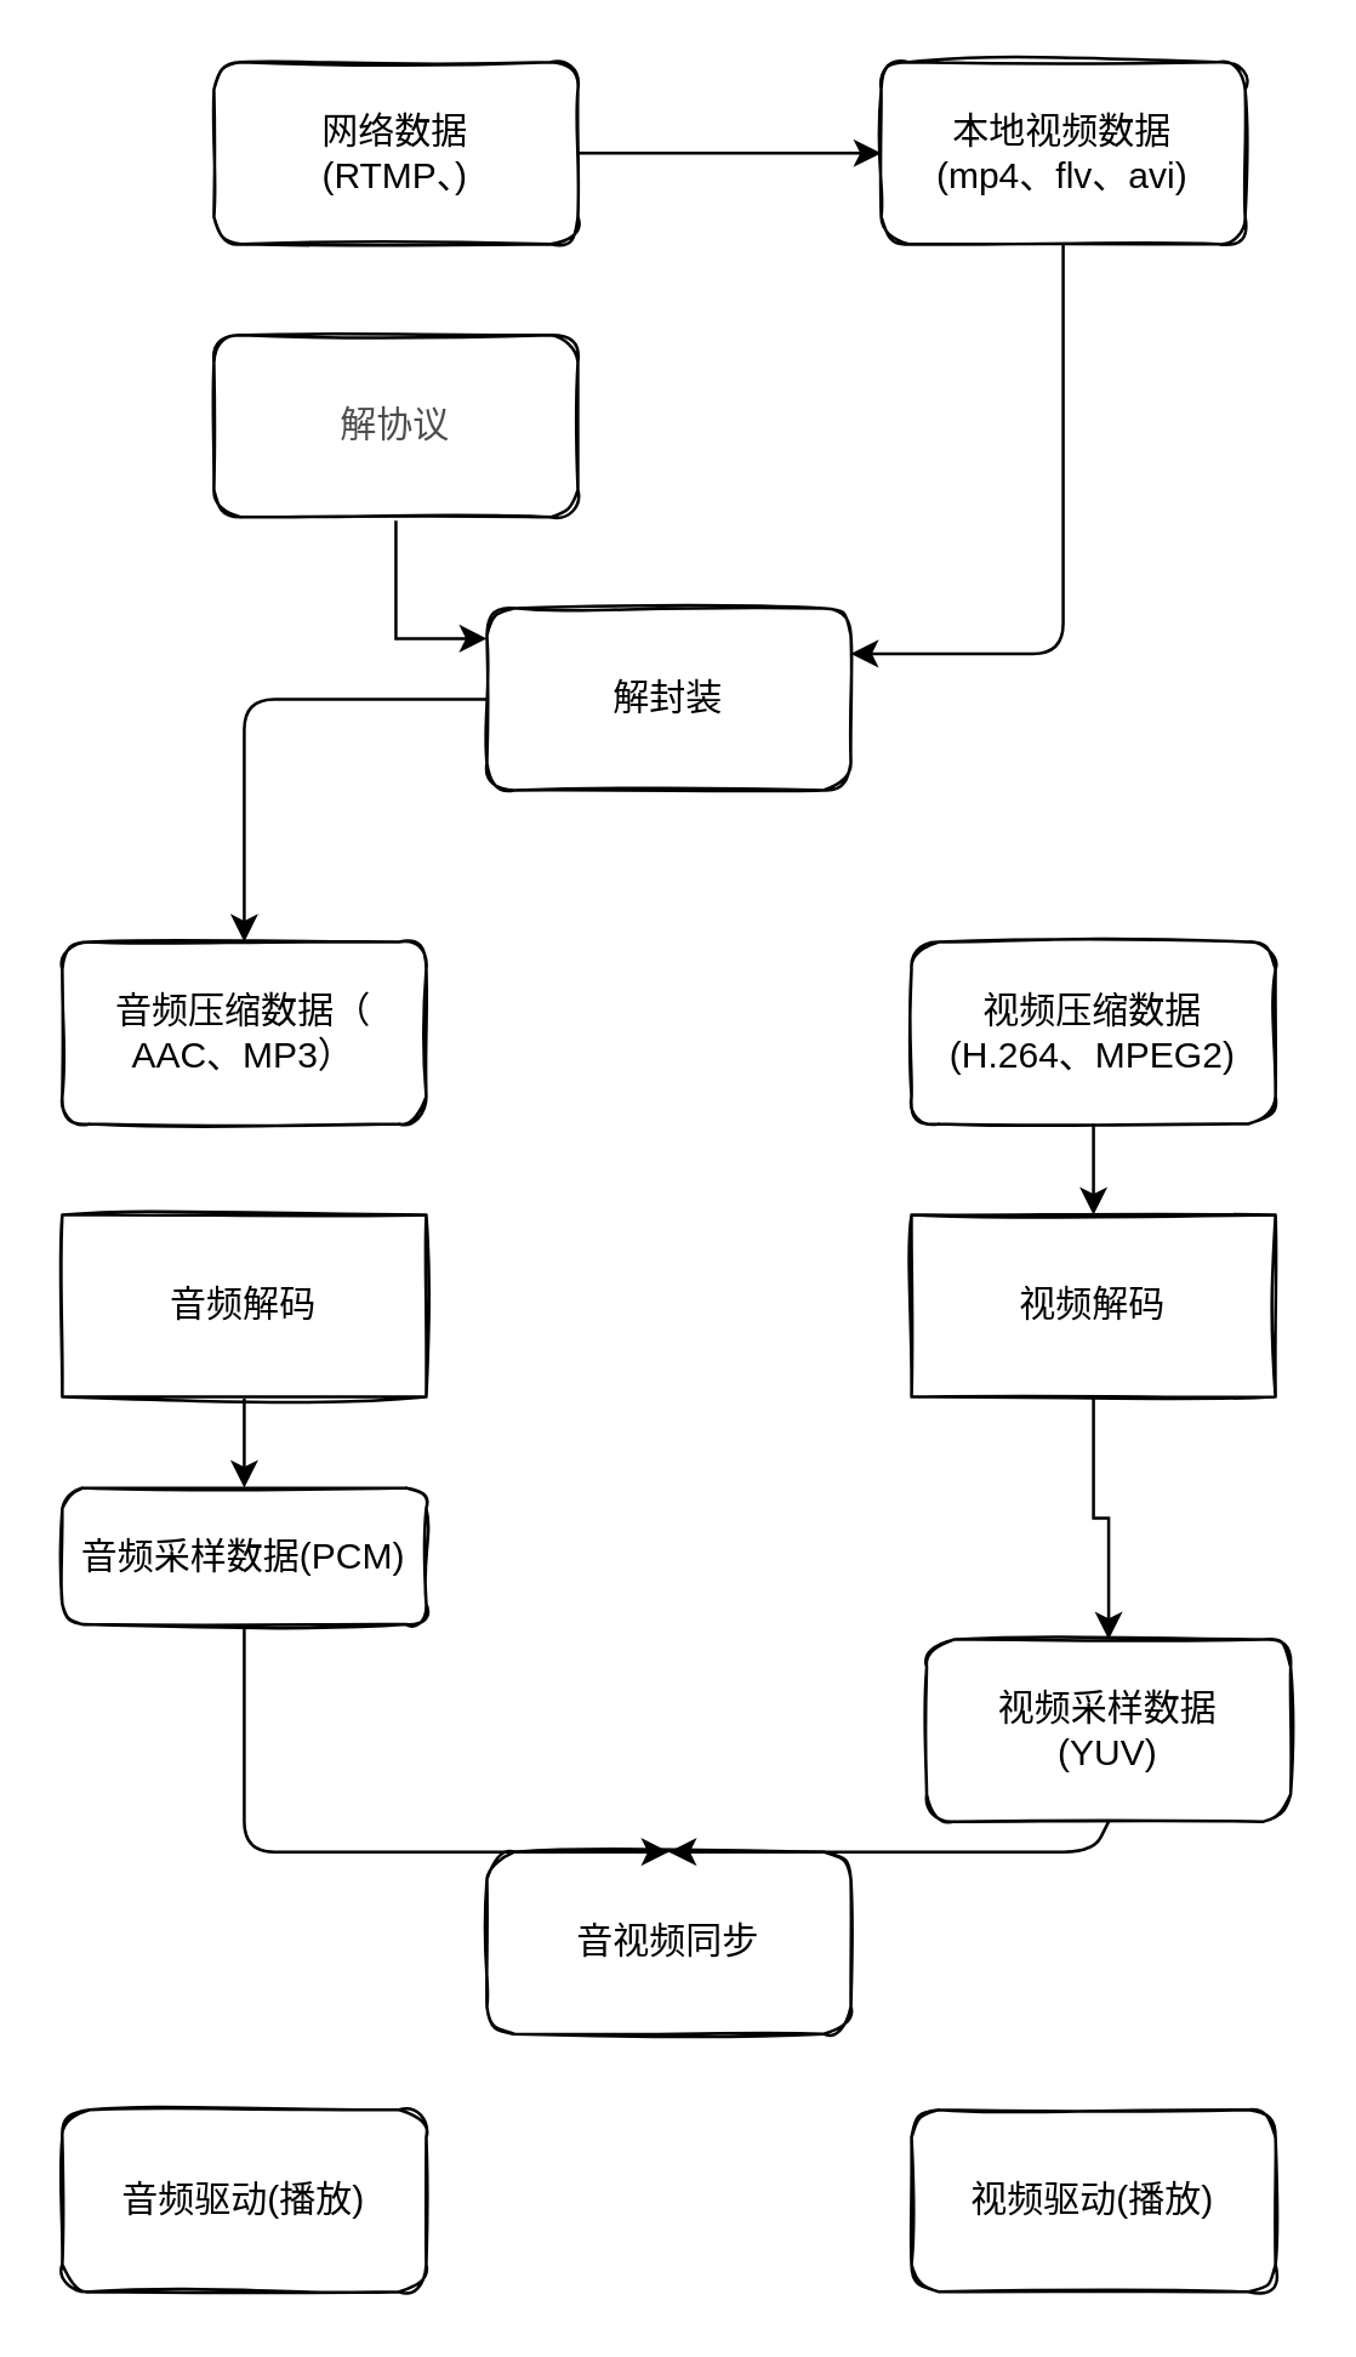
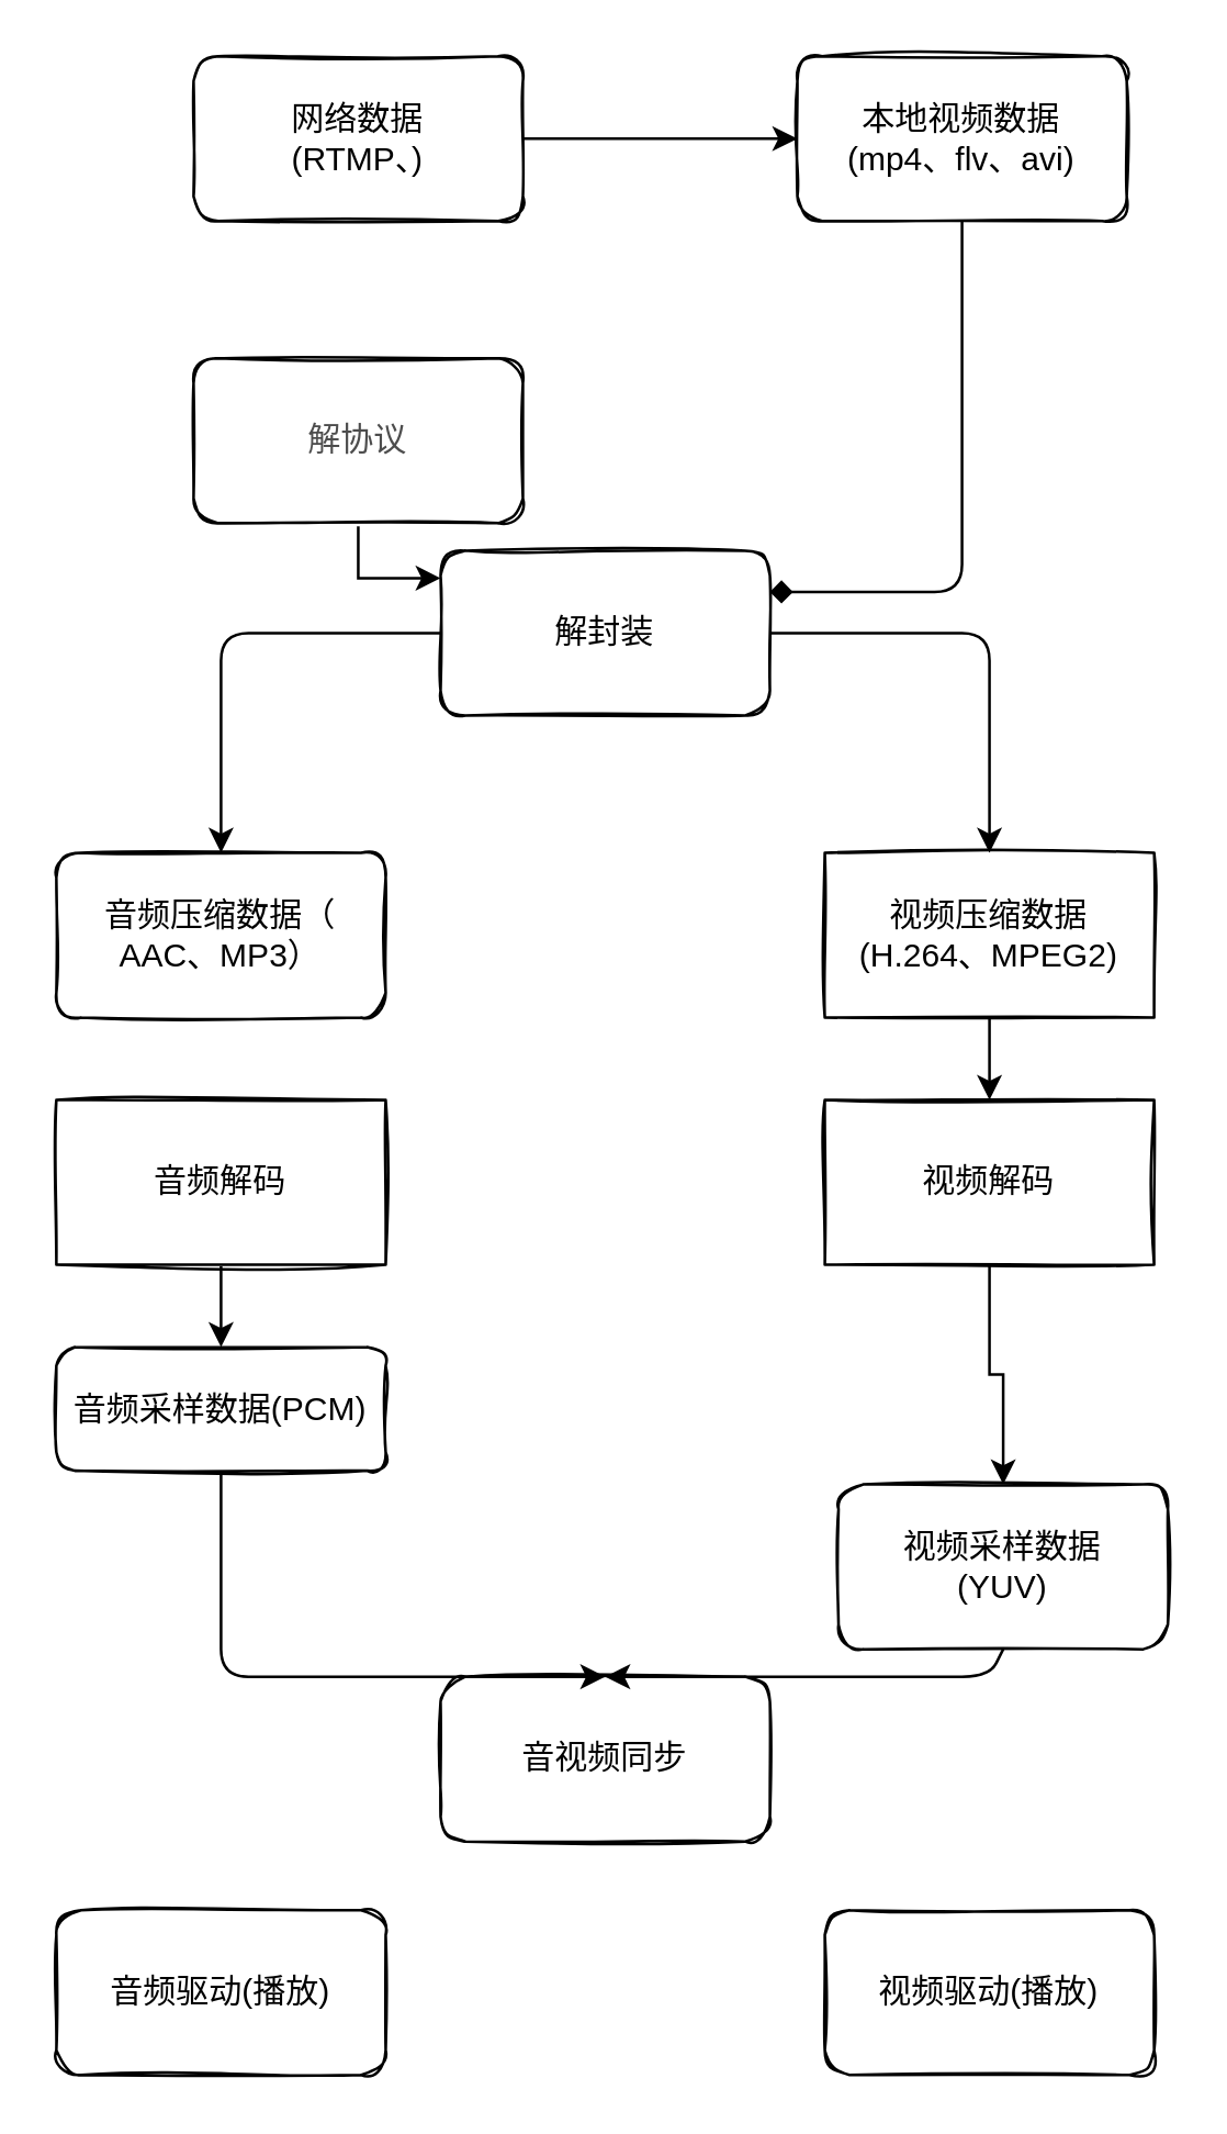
  <mxCell id="0" />
  <mxCell id="1" parent="0" />
  <mxCell id="2" value="本地视频数据&lt;br&gt;(mp4、flv、avi)" style="rounded=1;whiteSpace=wrap;html=1;sketch=1;" parent="1" vertex="1"><mxGeometry x="290" y="20" width="120" height="60" as="geometry" /></mxCell>
  <mxCell id="3" value="" style="edgeStyle=orthogonalEdgeStyle;rounded=0;orthogonalLoop=1;jettySize=auto;html=1;" edge="1" parent="1" source="4" target="15"><mxGeometry relative="1" as="geometry"><Array as="points"><mxPoint x="130" y="210" /></Array></mxGeometry></mxCell>
- <mxCell id="4" value="&lt;span style=&quot;color: rgb(77 , 77 , 77) ; background-color: rgb(255 , 255 , 255)&quot;&gt;&lt;font style=&quot;font-size: 12px&quot;&gt;解协议&lt;/font&gt;&lt;/span&gt;" style="rounded=1;whiteSpace=wrap;html=1;sketch=1;" parent="1" vertex="1"><mxGeometry x="70" y="110" width="120" height="60" as="geometry" /></mxCell>
+ <mxCell id="4" value="&lt;span style=&quot;color: rgb(77 , 77 , 77) ; background-color: rgb(255 , 255 , 255)&quot;&gt;&lt;font style=&quot;font-size: 12px&quot;&gt;解协议&lt;/font&gt;&lt;/span&gt;" style="rounded=1;whiteSpace=wrap;html=1;sketch=1;" parent="1" vertex="1"><mxGeometry x="70" y="130" width="120" height="60" as="geometry" /></mxCell>
  <mxCell id="5" value="音频压缩数据（&lt;br&gt;AAC、MP3）" style="rounded=1;whiteSpace=wrap;html=1;sketch=1;" parent="1" vertex="1"><mxGeometry x="20" y="310" width="120" height="60" as="geometry" /></mxCell>
  <mxCell id="6" value="" style="edgeStyle=orthogonalEdgeStyle;rounded=0;orthogonalLoop=1;jettySize=auto;html=1;" edge="1" parent="1" source="7" target="11"><mxGeometry relative="1" as="geometry" /></mxCell>
- <mxCell id="7" value="视频压缩数据(H.264、MPEG2)" style="rounded=1;whiteSpace=wrap;html=1;sketch=1;" parent="1" vertex="1"><mxGeometry x="300" y="310" width="120" height="60" as="geometry" /></mxCell>
+ <mxCell id="7" value="视频压缩数据(H.264、MPEG2)" style="whiteSpace=wrap;html=1;sketch=1;rounded=0;" parent="1" vertex="1"><mxGeometry x="300" y="310" width="120" height="60" as="geometry" /></mxCell>
  <mxCell id="8" value="" style="edgeStyle=orthogonalEdgeStyle;rounded=0;orthogonalLoop=1;jettySize=auto;html=1;" edge="1" parent="1" source="9" target="12"><mxGeometry relative="1" as="geometry" /></mxCell>
  <mxCell id="9" value="音频解码" style="rounded=0;whiteSpace=wrap;html=1;sketch=1;" parent="1" vertex="1"><mxGeometry x="20" y="400" width="120" height="60" as="geometry" /></mxCell>
  <mxCell id="10" value="" style="edgeStyle=orthogonalEdgeStyle;rounded=0;orthogonalLoop=1;jettySize=auto;html=1;" edge="1" parent="1" source="11" target="13"><mxGeometry relative="1" as="geometry" /></mxCell>
  <mxCell id="11" value="视频解码" style="rounded=0;whiteSpace=wrap;html=1;sketch=1;" parent="1" vertex="1"><mxGeometry x="300" y="400" width="120" height="60" as="geometry" /></mxCell>
  <mxCell id="12" value="音频采样数据(PCM)" style="rounded=1;whiteSpace=wrap;html=1;sketch=1;" parent="1" vertex="1"><mxGeometry x="20" y="490" width="120" height="45" as="geometry" /></mxCell>
  <mxCell id="13" value="视频采样数据&lt;br&gt;(YUV)" style="rounded=1;whiteSpace=wrap;html=1;sketch=1;" parent="1" vertex="1"><mxGeometry x="305" y="540" width="120" height="60" as="geometry" /></mxCell>
  <mxCell id="14" value="音视频同步" style="rounded=1;whiteSpace=wrap;html=1;sketch=1;" parent="1" vertex="1"><mxGeometry x="160" y="610" width="120" height="60" as="geometry" /></mxCell>
  <mxCell id="15" value="解封装" style="rounded=1;whiteSpace=wrap;html=1;sketch=1;" vertex="1" parent="1"><mxGeometry x="160" y="200" width="120" height="60" as="geometry" /></mxCell>
  <mxCell id="16" value="" style="endArrow=classic;html=1;exitX=0;exitY=0.5;exitDx=0;exitDy=0;entryX=0.5;entryY=0;entryDx=0;entryDy=0;" edge="1" parent="1" source="15" target="5"><mxGeometry width="50" height="50" relative="1" as="geometry"><mxPoint x="230" y="350" as="sourcePoint" /><mxPoint x="280" y="300" as="targetPoint" /><Array as="points"><mxPoint x="80" y="230" /></Array></mxGeometry></mxCell>
+ <mxCell id="17" value="" style="endArrow=classic;html=1;exitX=1;exitY=0.5;exitDx=0;exitDy=0;entryX=0.5;entryY=0;entryDx=0;entryDy=0;" edge="1" parent="1" source="15" target="7"><mxGeometry width="50" height="50" relative="1" as="geometry"><mxPoint x="230" y="350" as="sourcePoint" /><mxPoint x="280" y="300" as="targetPoint" /><Array as="points"><mxPoint x="360" y="230" /></Array></mxGeometry></mxCell>
  <mxCell id="18" value="" style="endArrow=classic;html=1;exitX=0.5;exitY=1;exitDx=0;exitDy=0;entryX=0.5;entryY=0;entryDx=0;entryDy=0;" edge="1" parent="1" source="12" target="14"><mxGeometry width="50" height="50" relative="1" as="geometry"><mxPoint x="-240" y="560" as="sourcePoint" /><mxPoint x="-190" y="510" as="targetPoint" /><Array as="points"><mxPoint x="80" y="610" /></Array></mxGeometry></mxCell>
  <mxCell id="19" value="" style="endArrow=classic;html=1;exitX=0.5;exitY=1;exitDx=0;exitDy=0;entryX=0.5;entryY=0;entryDx=0;entryDy=0;" edge="1" parent="1" source="13" target="14"><mxGeometry width="50" height="50" relative="1" as="geometry"><mxPoint x="170" y="470" as="sourcePoint" /><mxPoint x="220" y="420" as="targetPoint" /><Array as="points"><mxPoint x="360" y="610" /></Array></mxGeometry></mxCell>
  <mxCell id="20" value="音频驱动(播放)" style="rounded=1;whiteSpace=wrap;html=1;sketch=1;" vertex="1" parent="1"><mxGeometry x="20" y="695" width="120" height="60" as="geometry" /></mxCell>
  <mxCell id="21" value="视频驱动(播放)" style="rounded=1;whiteSpace=wrap;html=1;sketch=1;" vertex="1" parent="1"><mxGeometry x="300" y="695" width="120" height="60" as="geometry" /></mxCell>
- <mxCell id="22" value="" style="endArrow=classic;html=1;exitX=0.5;exitY=1;exitDx=0;exitDy=0;entryX=1;entryY=0.25;entryDx=0;entryDy=0;" edge="1" parent="1" source="2" target="15"><mxGeometry width="50" height="50" relative="1" as="geometry"><mxPoint x="230" y="340" as="sourcePoint" /><mxPoint x="280" y="290" as="targetPoint" /><Array as="points"><mxPoint x="350" y="215" /><mxPoint x="320" y="215" /></Array></mxGeometry></mxCell>
+ <mxCell id="22" value="" style="endArrow=diamond;html=1;exitX=0.5;exitY=1;exitDx=0;exitDy=0;entryX=1;entryY=0.25;entryDx=0;entryDy=0;" edge="1" parent="1" source="2" target="15"><mxGeometry width="50" height="50" relative="1" as="geometry"><mxPoint x="230" y="340" as="sourcePoint" /><mxPoint x="280" y="290" as="targetPoint" /><Array as="points"><mxPoint x="350" y="215" /><mxPoint x="320" y="215" /></Array></mxGeometry></mxCell>
  <mxCell id="23" value="" style="edgeStyle=orthogonalEdgeStyle;rounded=0;orthogonalLoop=1;jettySize=auto;html=1;" edge="1" parent="1" source="24" target="2"><mxGeometry relative="1" as="geometry" /></mxCell>
  <mxCell id="24" value="网络数据&lt;br&gt;(RTMP、)" style="rounded=1;whiteSpace=wrap;html=1;sketch=1;" vertex="1" parent="1"><mxGeometry x="70" y="20" width="120" height="60" as="geometry" /></mxCell>
